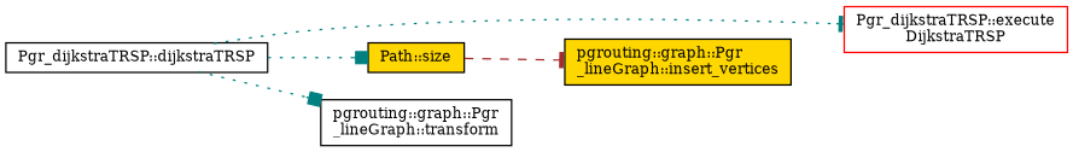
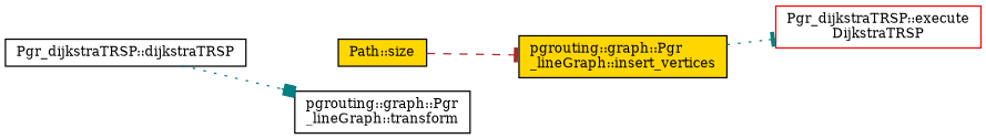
  digraph {
    fontname="DejaVu Serif"
    rankdir=LR
    node [color=black fillcolor=white fontname="DejaVu Serif" fontsize=10 shape=record style=filled]
    edge [arrowhead=tee color=teal fontname="DejaVu Serif" fontsize=10 labelfontname=Helvetica labelfontsize=10 style=dotted]
    n1 [fontcolor=black height=0.2 label="Pgr_dijkstraTRSP::dijkstraTRSP" width=0.4]
    n2 [color=red height=0.2 label="Pgr_dijkstraTRSP::execute\lDijkstraTRSP" width=0.4]
    n3 [fillcolor=gold height=0.2 label="Path::size" width=0.4]
    n4 [height=0.2 label="pgrouting::graph::Pgr\l_lineGraph::transform" width=0.4]
    n5 [fillcolor=gold height=0.2 label="pgrouting::graph::Pgr\l_lineGraph::insert_vertices" width=0.4]
-   n1 -> n2
-   n1 -> n3 [arrowhead=box]
+   n5 -> n2
    n1 -> n4 [arrowhead=box]
    n3 -> n5 [color=brown style=dashed]
  }
